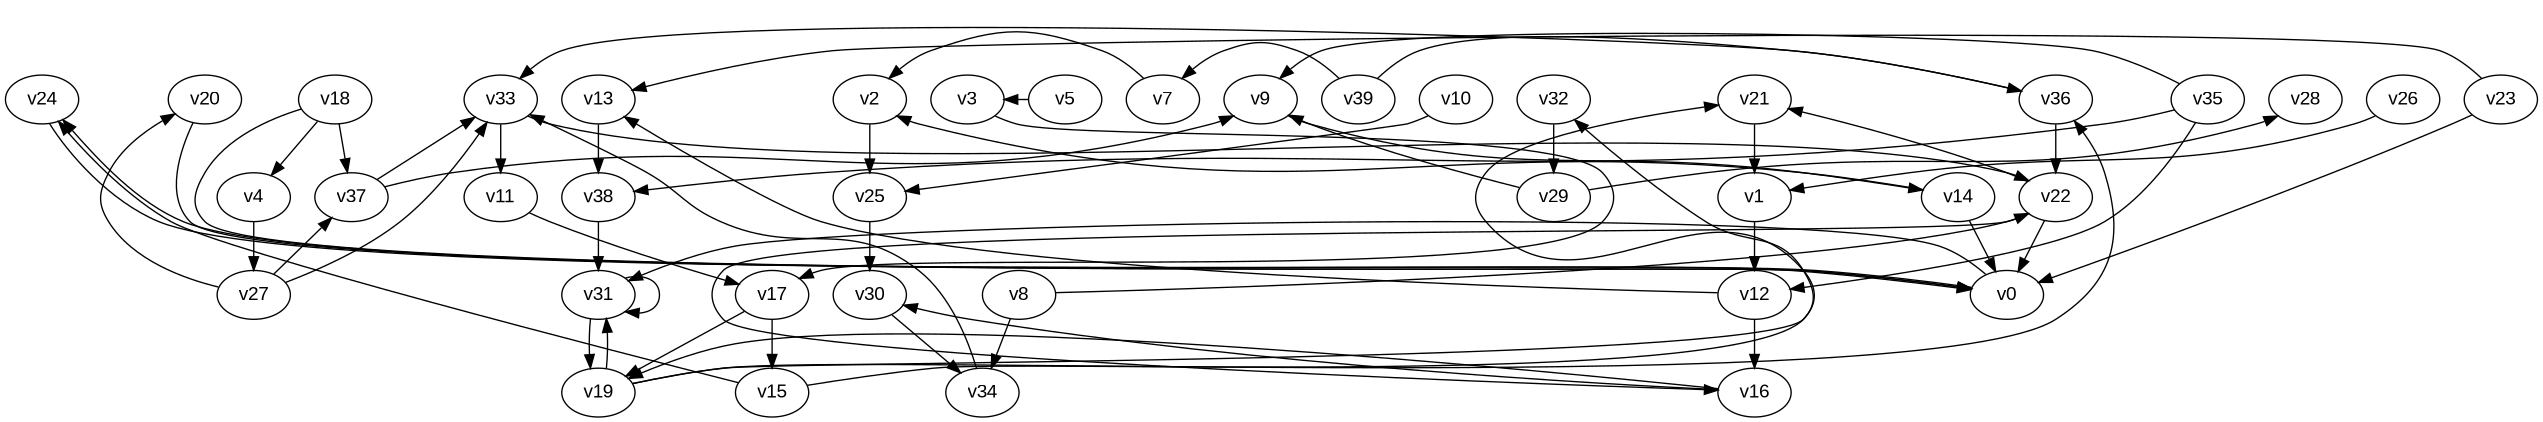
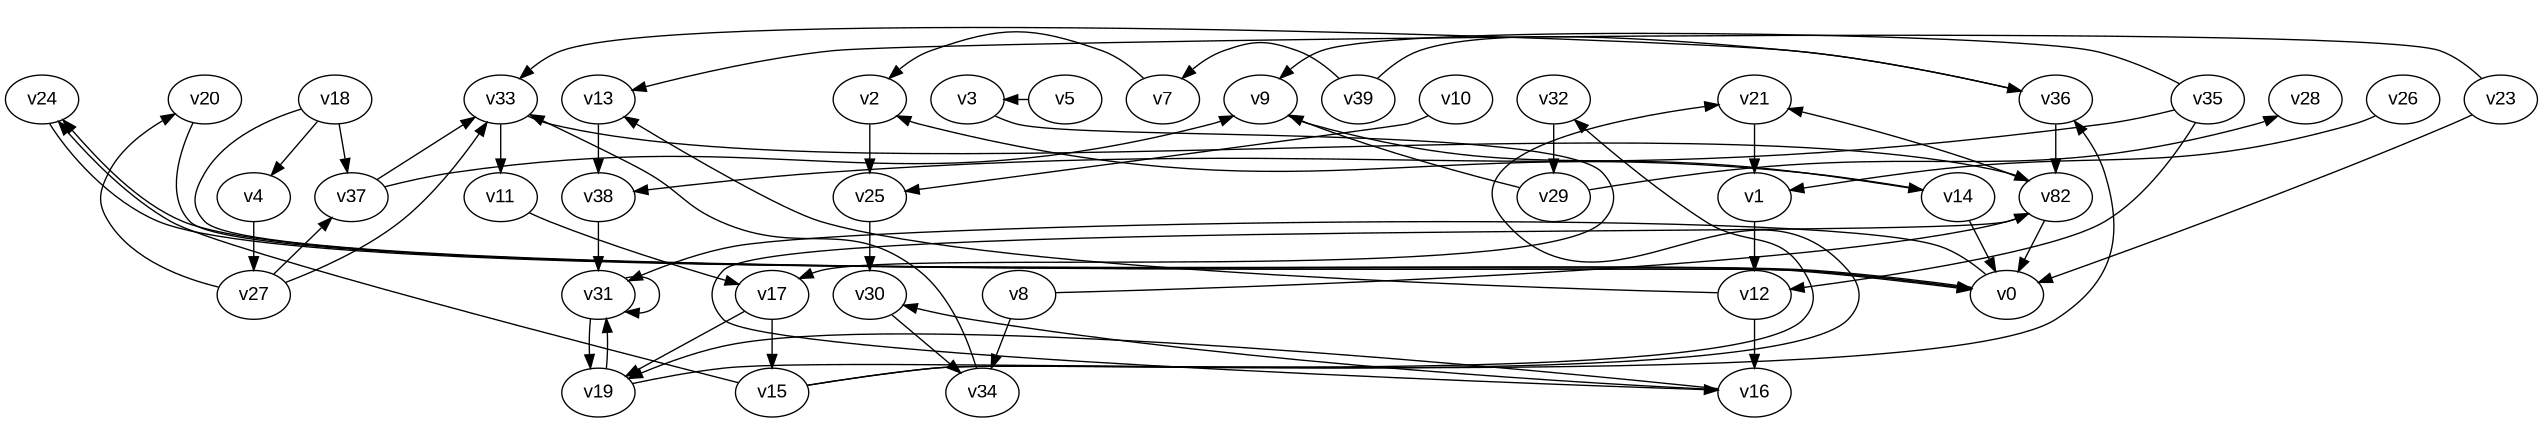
  digraph {
    fontname="Liberation Sans"
    node [fontname="Liberation Sans" player=1]
    edge [fontname="Liberation Sans"]
    v24 [player=0]
    v0
    v31
    v19 [player=0]
    v12 [player=0]
    v1
    v13 [player=0]
    v16 [player=0]
    v2
    v25
    v30
    v3 [player=0]
    v17
    v15
    v4 [player=0]
    v27
    v37 [player=0]
    v20
    v33 [player=0]
    v5 [player=0]
    v7
-   v22 [player=0]
+   v22 [player=0 label=v82]
    v8
    v34 [player=0]
    v21 [player=0]
    v9
    v14
    v10 [player=0]
    v11
    v38 [player=0]
    v32
    v29
    v36
    v18 [player=0]
    v23 [player=0]
    v26 [player=0]
    v28 [player=0]
    v35
    v39
    v24 -> v0 [constraint="time == 7"]
    v0 -> v24 [constraint="time >= 7"]
    v0 -> v31 [constraint="time <= 9"]
    v31 -> v31
    v31 -> v19
    v19 -> v31
-   v19 -> v21 [constraint="time <= 9"]
+   v15 -> v21 [constraint="time <= 9"]
    v19 -> v36 [constraint="time <= 19"]
    v12 -> v13 [constraint="time == 9"]
    v12 -> v16
    v1 -> v12
    v13 -> v38
    v16 -> v19 [constraint="time % 3 == 2"]
    v16 -> v30 [constraint="time >= 14"]
    v2 -> v25
    v25 -> v30
    v30 -> v34
    v3 -> v17 [constraint="time % 5 == 4"]
    v17 -> v19
    v17 -> v15
    v15 -> v24 [constraint="time == 3"]
    v15 -> v32 [constraint="time <= 24"]
    v4 -> v27
    v27 -> v37 [constraint="time <= 14"]
    v27 -> v20 [constraint="time >= 3"]
    v27 -> v33 [constraint="time % 3 == 0"]
    v37 -> v33 [constraint="time >= 14"]
    v37 -> v9 [constraint="(time >= 3) && (time <= 20)"]
    v20 -> v0 [constraint="time % 5 == 2"]
    v33 -> v22 [constraint="time == 10"]
    v33 -> v11
    v5 -> v3 [constraint="time % 2 == 0"]
    v7 -> v2 [constraint="time % 3 == 0"]
    v22 -> v0
    v22 -> v16 [constraint="time <= 10"]
    v22 -> v21 [constraint="time == 13"]
    v8 -> v22 [constraint="time <= 21"]
    v8 -> v34
    v34 -> v33 [constraint="time >= 14"]
    v21 -> v1
    v9 -> v14 [constraint="time <= 17"]
    v14 -> v0
    v14 -> v2 [constraint="time == 11"]
    v10 -> v25 [constraint="time == 7"]
    v11 -> v17 [constraint="time == 5"]
    v38 -> v31
    v32 -> v29
    v29 -> v9 [constraint="time % 4 == 1"]
    v29 -> v28 [constraint="time == 11"]
    v36 -> v33 [constraint="time >= 1"]
    v36 -> v22
    v18 -> v0 [constraint="time == 6"]
    v18 -> v4
    v18 -> v37
    v23 -> v0 [constraint="time % 5 == 4"]
    v23 -> v13 [constraint="time >= 4"]
    v26 -> v1 [constraint="time % 4 == 1"]
    v35 -> v12 [constraint="time == 2"]
    v35 -> v9 [constraint="(time >= 3) && (time <= 18)"]
    v35 -> v38 [constraint="time == 8"]
    v39 -> v7 [constraint="time == 14"]
    v39 -> v36 [constraint="time >= 7"]
  }
